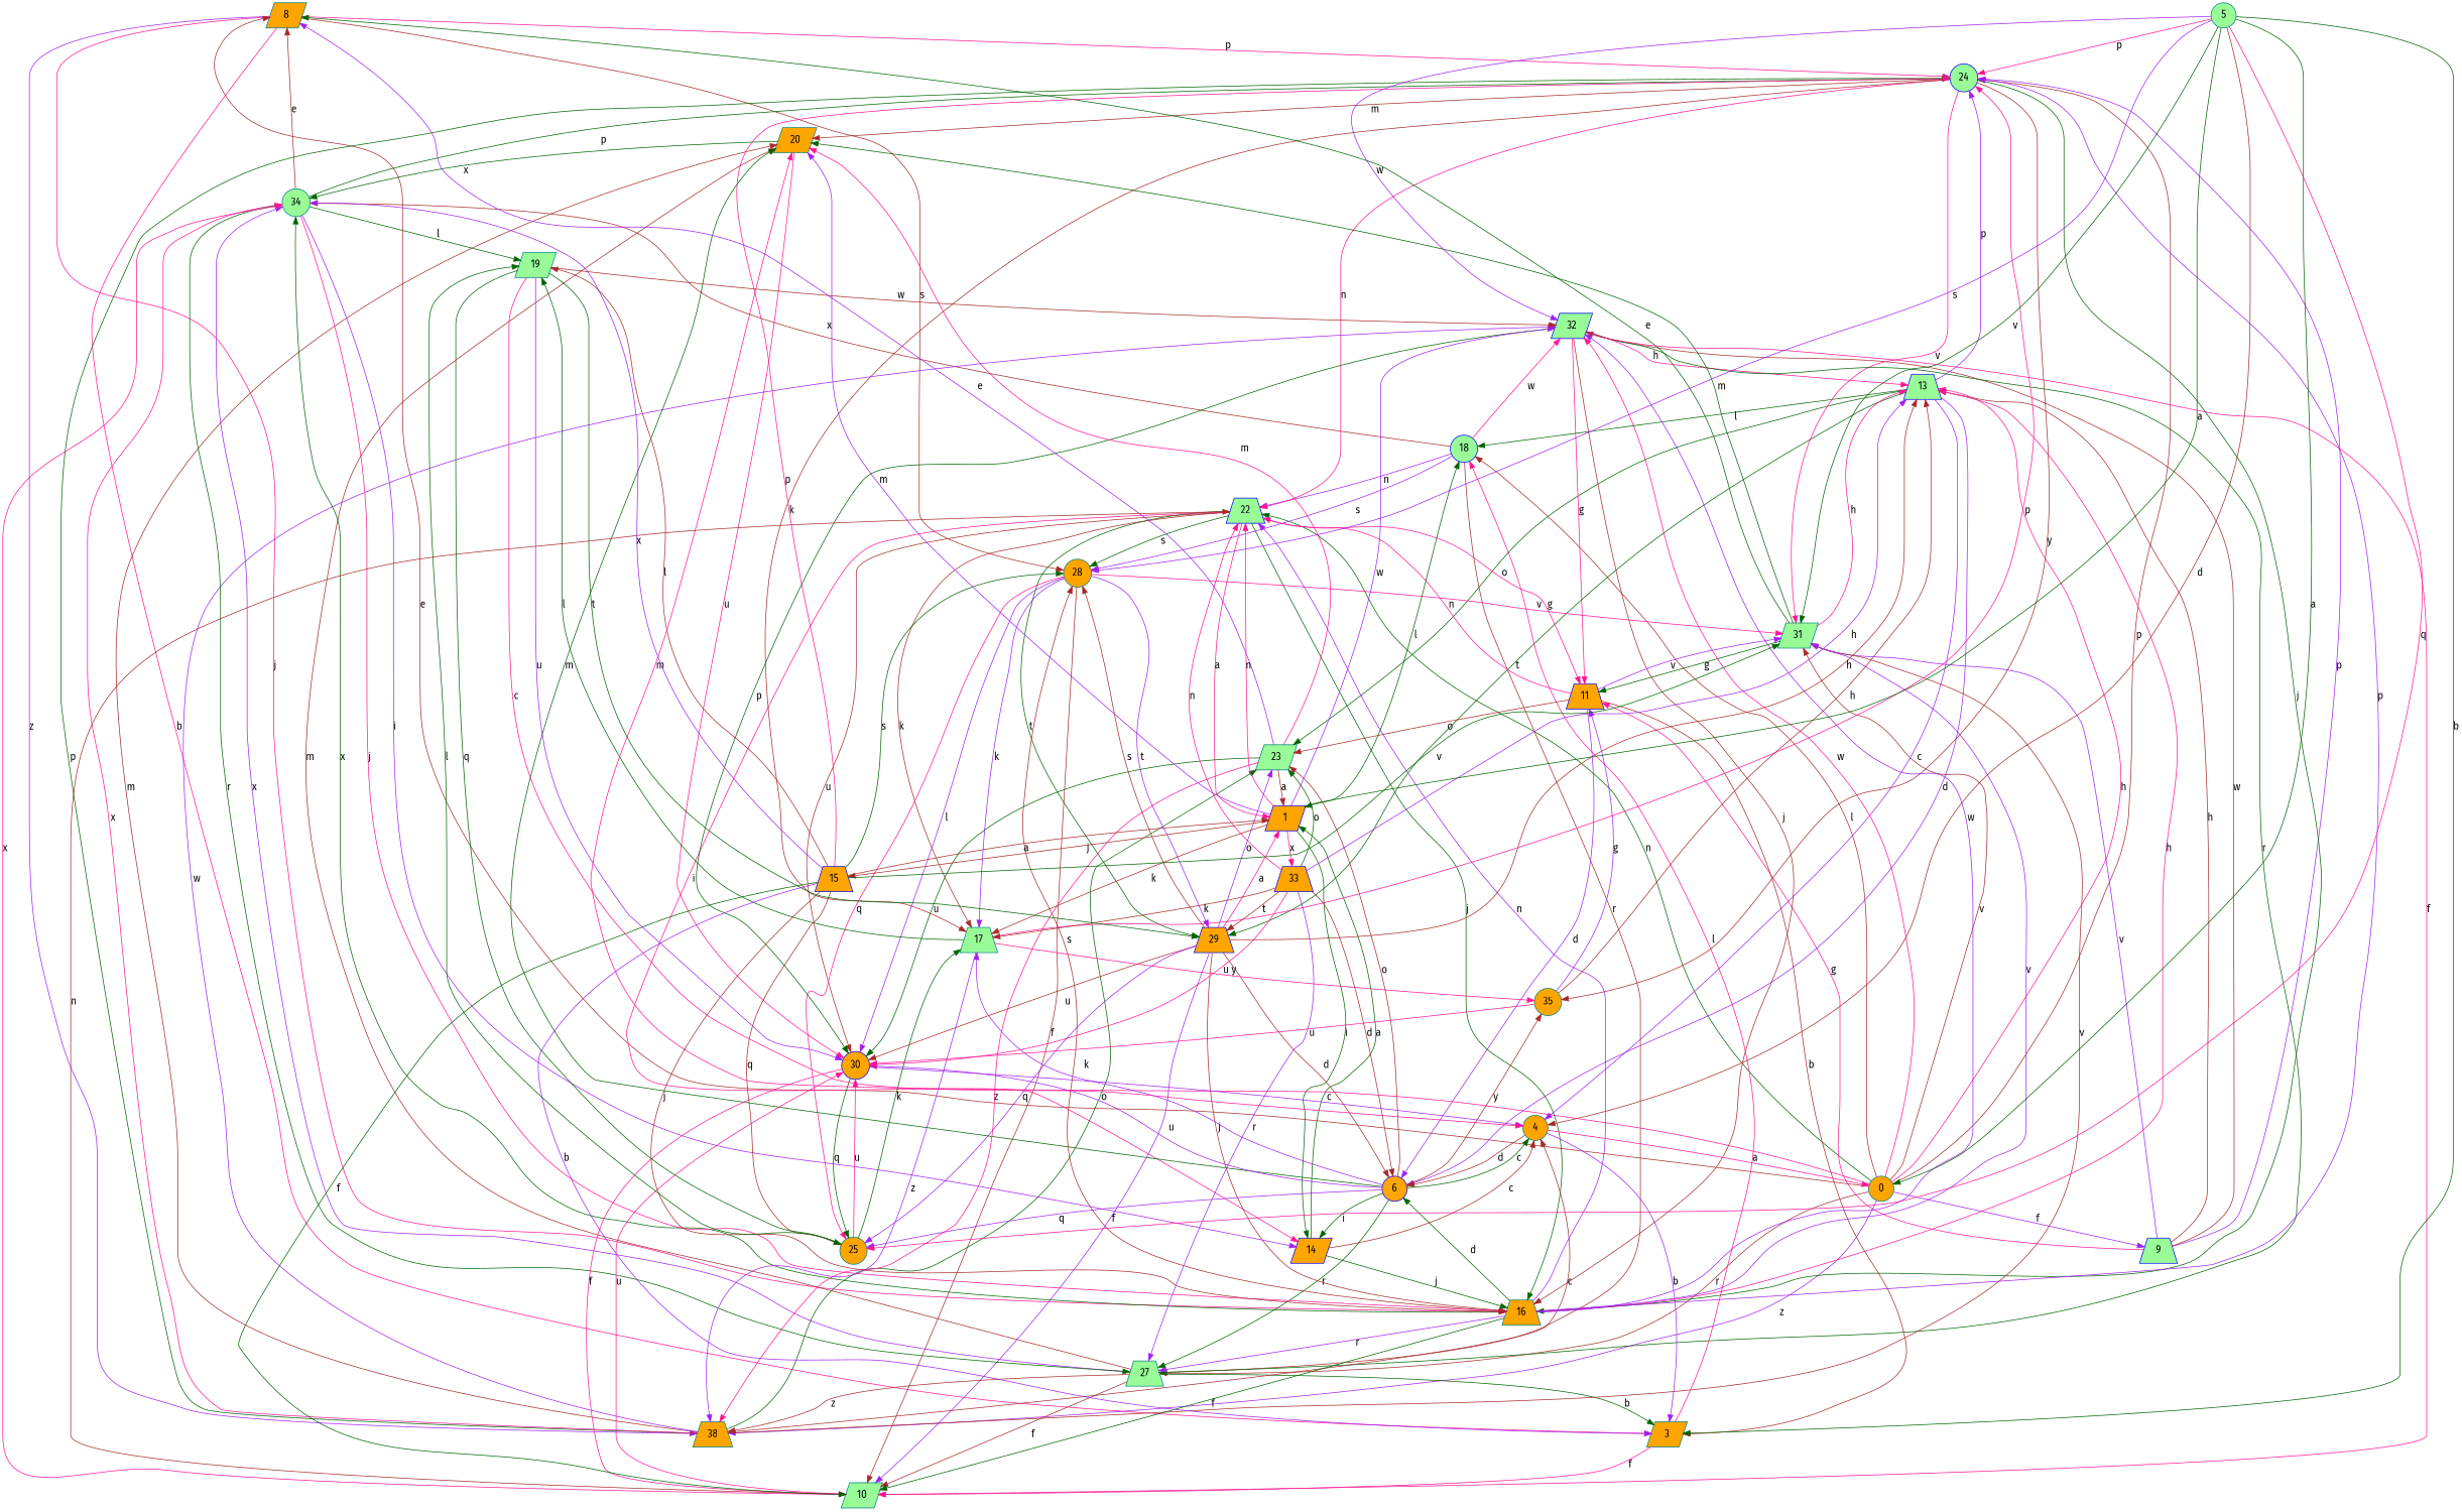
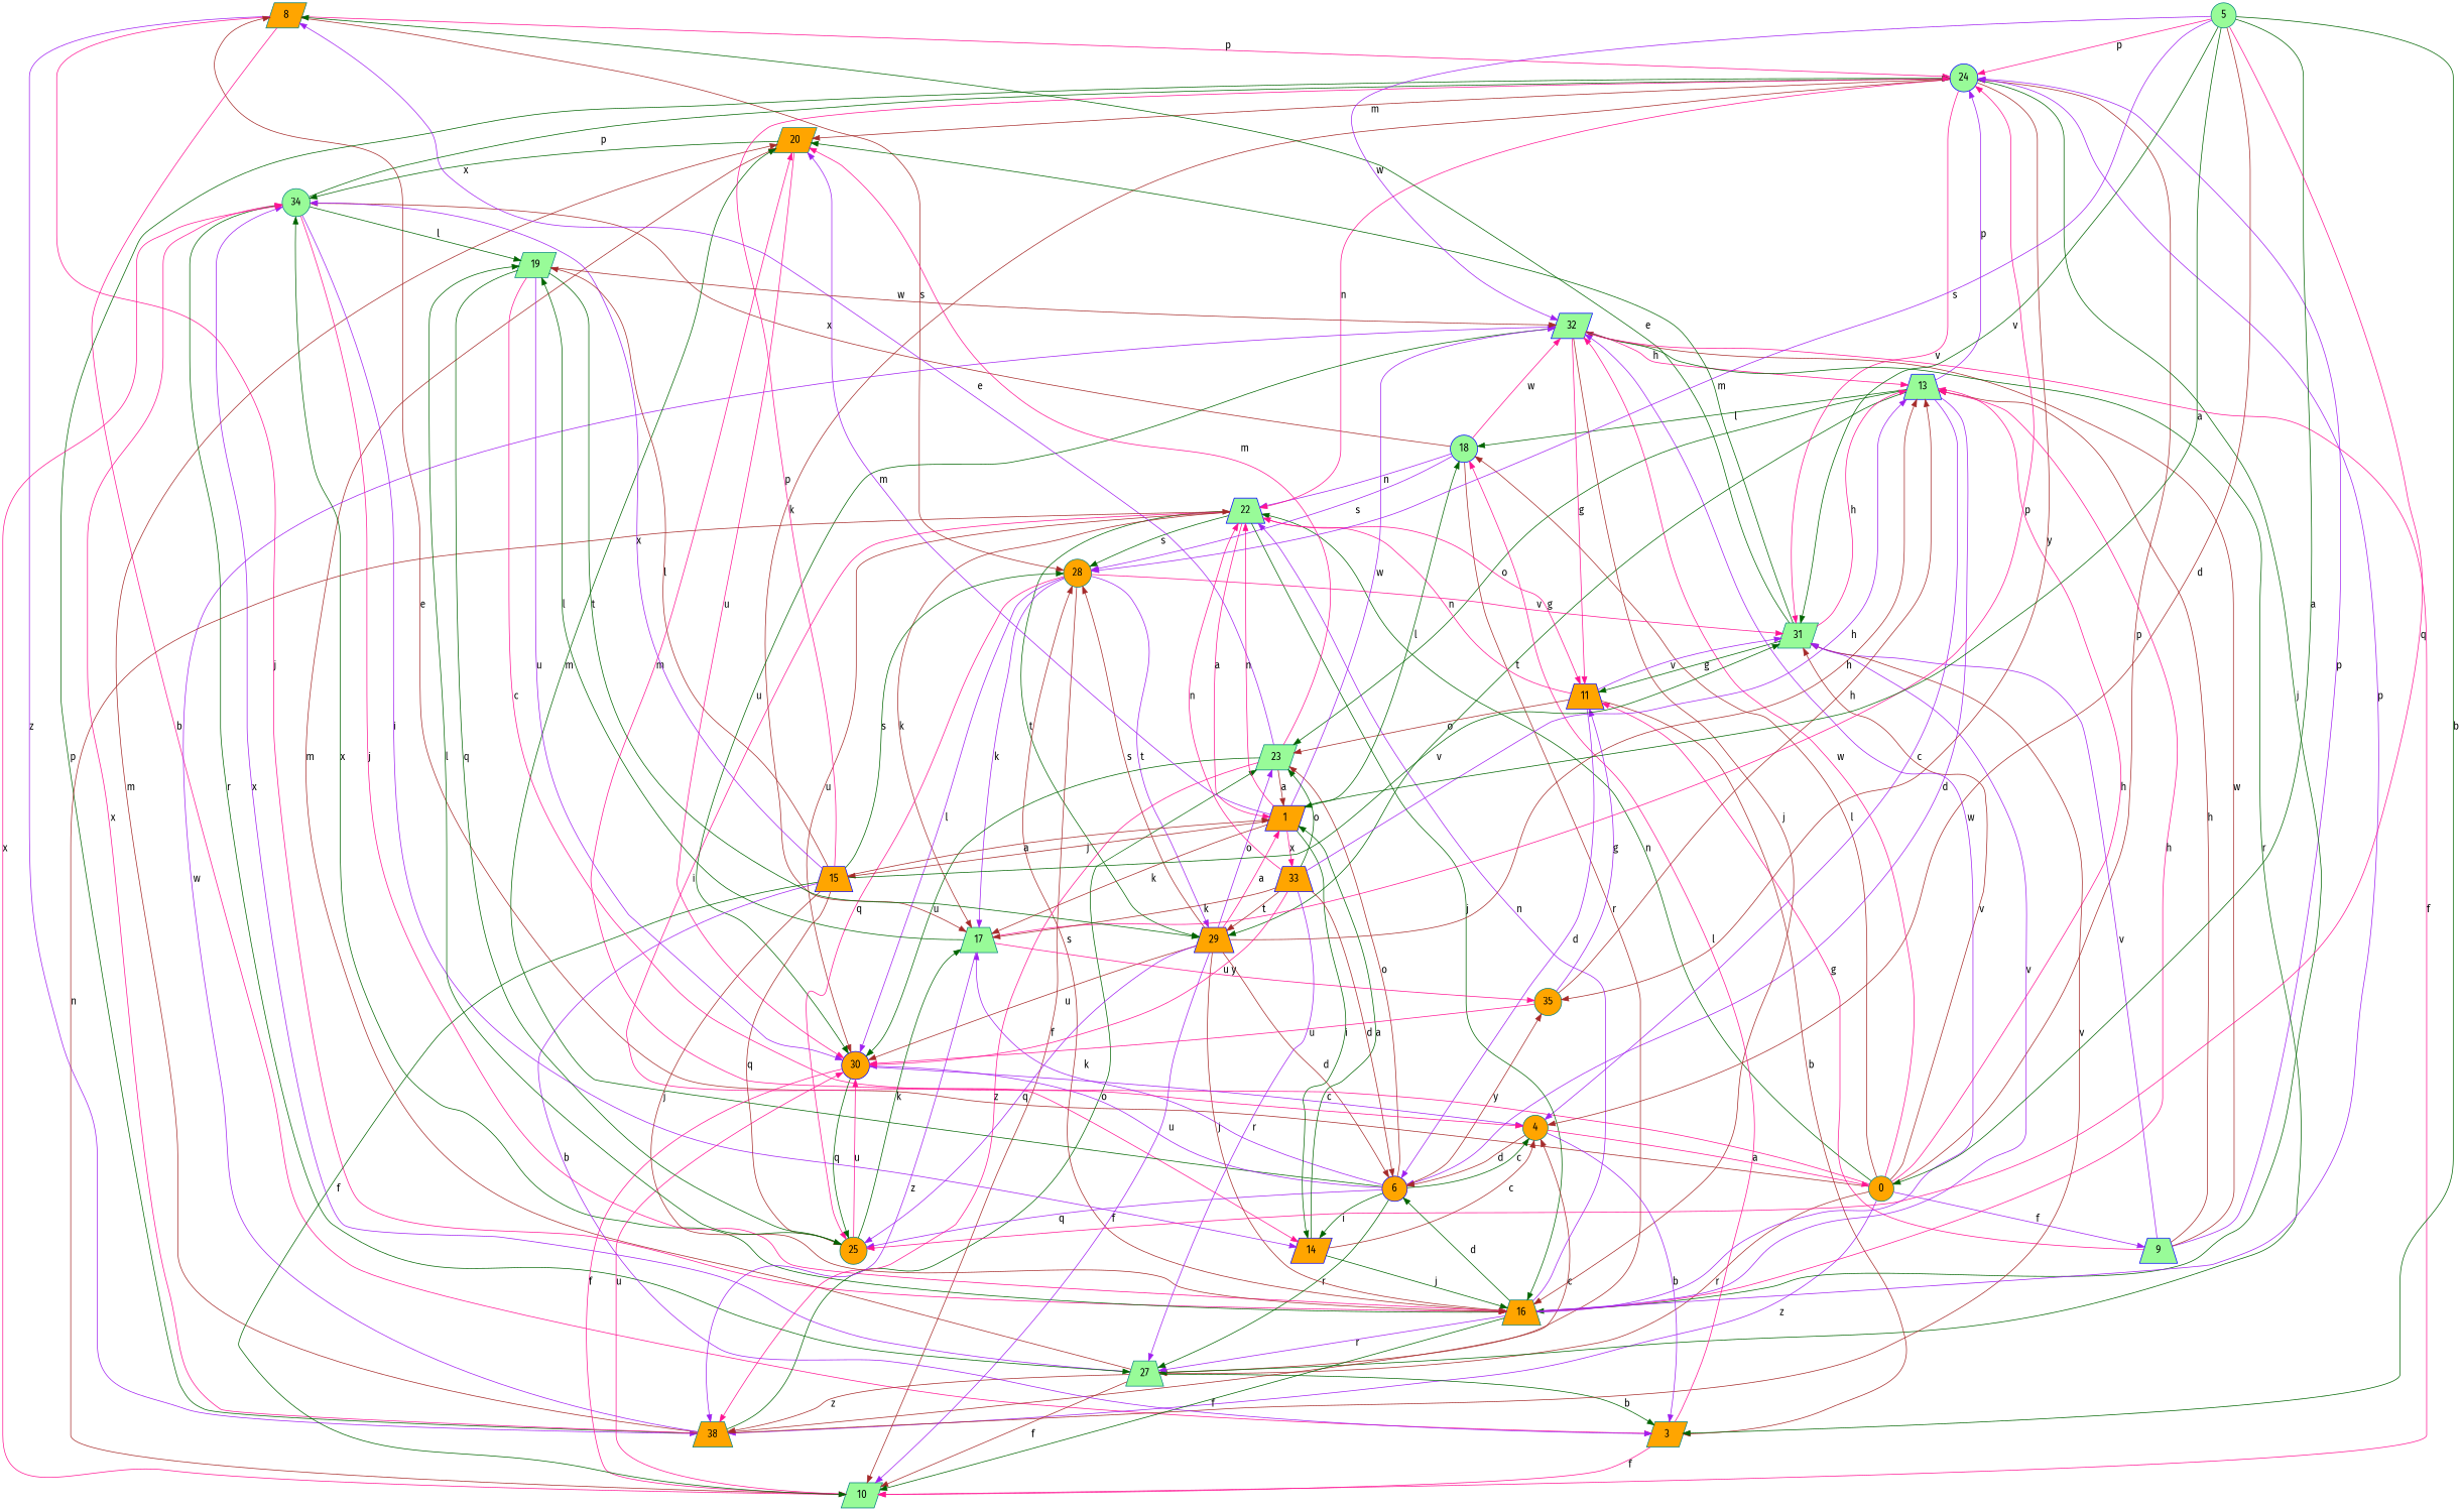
  strict digraph {
    fontname="Fira Sans"
    node [color=teal fillcolor=orange fontname="Fira Sans" shape=circle style=filled]
    edge [color=brown fontname="Fira Sans"]
    8 [shape=parallelogram]
    0
    9 [color=blue fillcolor=palegreen shape=trapezium]
    13 [color=blue fillcolor=palegreen shape=trapezium]
    18 [color=blue fillcolor=palegreen]
    20 [shape=parallelogram]
    22 [color=blue fillcolor=palegreen shape=trapezium]
    24 [color=blue fillcolor=palegreen]
    27 [fillcolor=palegreen shape=trapezium]
    31 [fillcolor=palegreen shape=parallelogram]
    32 [color=blue fillcolor=palegreen shape=parallelogram]
    38 [shape=trapezium]
    3 [shape=parallelogram]
    28
    16 [shape=trapezium]
    11 [color=blue shape=trapezium]
    4
    6 [color=blue]
    23 [fillcolor=palegreen shape=parallelogram]
    29 [color=blue shape=trapezium]
    34 [fillcolor=palegreen]
    30 [color=blue]
    1 [color=blue shape=parallelogram]
    14 [color=blue shape=parallelogram]
    17 [fillcolor=palegreen shape=trapezium]
    35
    10 [fillcolor=palegreen shape=parallelogram]
    15 [color=blue shape=trapezium]
    33 [color=blue shape=trapezium]
    25
    19 [fillcolor=palegreen shape=parallelogram]
    5 [fillcolor=palegreen]
    8 -> 24 [color=deeppink label=p]
    8 -> 38 [color=purple label=z]
    8 -> 3 [color=deeppink label=b]
    8 -> 28 [label=s]
    8 -> 16 [color=deeppink label=j]
    0 -> 8 [label=e]
    0 -> 9 [color=purple label=f]
    0 -> 13 [color=deeppink label=h]
    0 -> 18 [label=l]
    0 -> 20 [color=deeppink label=m]
    0 -> 22 [color=darkgreen label=n]
    0 -> 24 [label=p]
    0 -> 27 [label=r]
    0 -> 31 [label=v]
    0 -> 32 [color=deeppink label=w]
    0 -> 38 [color=purple label=z]
    9 -> 13 [label=h]
    9 -> 24 [color=purple label=p]
    9 -> 31 [color=purple label=v]
    9 -> 32 [label=w]
    9 -> 11 [color=deeppink label=g]
    13 -> 18 [color=darkgreen label=l]
    13 -> 24 [color=purple label=p]
    13 -> 4 [color=purple label=c]
    13 -> 6 [color=purple label=d]
    13 -> 23 [color=darkgreen label=o]
    13 -> 29 [color=darkgreen label=t]
    18 -> 22 [color=purple label=n]
    18 -> 27 [label=r]
    18 -> 32 [color=deeppink label=w]
    18 -> 28 [color=purple label=s]
    18 -> 34 [label=x]
    20 -> 34 [color=darkgreen label=x]
    20 -> 30 [color=deeppink label=u]
    22 -> 28 [color=darkgreen label=s]
    22 -> 16 [color=darkgreen label=j]
    22 -> 11 [color=deeppink label=g]
    22 -> 29 [color=darkgreen label=t]
    22 -> 30 [label=u]
    22 -> 1 [color=deeppink label=a]
    22 -> 14 [color=deeppink label=i]
    22 -> 17 [label=k]
    24 -> 20 [label=m]
    24 -> 22 [color=deeppink label=n]
    24 -> 31 [color=deeppink label=v]
    24 -> 16 [color=darkgreen label=j]
    24 -> 17 [label=k]
    24 -> 35 [label=y]
    27 -> 20 [label=m]
    27 -> 38 [label=z]
    27 -> 3 [color=darkgreen label=b]
    27 -> 34 [color=purple label=x]
    27 -> 10 [label=f]
    31 -> 8 [color=darkgreen label=e]
    31 -> 13 [color=deeppink label=h]
    31 -> 20 [color=darkgreen label=m]
    31 -> 11 [color=darkgreen label=g]
    32 -> 13 [color=deeppink label=h]
    32 -> 27 [color=darkgreen label=r]
    32 -> 16 [label=j]
    32 -> 11 [color=deeppink label=g]
-   32 -> 30 [color=darkgreen label=p]
+   32 -> 30 [color=darkgreen label=u]
    32 -> 10 [color=deeppink label=f]
    38 -> 20 [label=m]
    38 -> 24 [color=darkgreen label=p]
    38 -> 31 [label=v]
    38 -> 32 [color=purple label=w]
    38 -> 4 [label=c]
    38 -> 23 [color=darkgreen label=o]
    38 -> 34 [color=deeppink label=x]
    3 -> 18 [color=deeppink label=l]
    3 -> 10 [color=deeppink label=f]
    28 -> 31 [color=deeppink label=v]
    28 -> 29 [color=purple label=t]
    28 -> 30 [color=purple label=l]
    28 -> 17 [color=purple label=k]
    28 -> 10 [label=f]
    28 -> 25 [color=deeppink label=q]
    16 -> 13 [color=deeppink label=h]
    16 -> 22 [color=purple label=n]
    16 -> 24 [color=purple label=p]
    16 -> 27 [color=purple label=r]
    16 -> 31 [color=purple label=v]
    16 -> 32 [color=purple label=w]
    16 -> 28 [label=s]
    16 -> 6 [color=darkgreen label=d]
    16 -> 34 [color=darkgreen label=x]
    16 -> 10 [color=darkgreen label=f]
    11 -> 22 [color=deeppink label=n]
    11 -> 31 [color=purple label=v]
    11 -> 3 [label=b]
    11 -> 6 [color=purple label=d]
    11 -> 23 [label=o]
    4 -> 0 [color=deeppink label=a]
    4 -> 3 [color=purple label=b]
    4 -> 6 [label=d]
    6 -> 20 [color=darkgreen label=m]
    6 -> 27 [color=darkgreen label=r]
    6 -> 4 [color=darkgreen label=c]
    6 -> 23 [label=o]
    6 -> 30 [color=purple label=u]
    6 -> 14 [color=darkgreen label=i]
    6 -> 17 [color=purple label=k]
    6 -> 35 [label=y]
    6 -> 25 [color=purple label=q]
    23 -> 8 [color=purple label=e]
    23 -> 20 [color=deeppink label=m]
    23 -> 38 [color=deeppink label=z]
    23 -> 30 [color=darkgreen label=u]
    23 -> 1 [label=a]
    29 -> 13 [label=h]
    29 -> 28 [label=s]
    29 -> 16 [label=j]
    29 -> 6 [label=d]
    29 -> 23 [color=purple label=o]
    29 -> 30 [label=u]
    29 -> 1 [color=deeppink label=a]
    29 -> 10 [color=purple label=f]
    29 -> 25 [color=purple label=q]
-   34 -> 8 [label=e]
    34 -> 24 [color=darkgreen label=p]
    34 -> 27 [color=darkgreen label=r]
    34 -> 16 [color=deeppink label=j]
    34 -> 14 [color=purple label=i]
    34 -> 19 [color=darkgreen label=l]
    30 -> 4 [color=purple label=c]
    30 -> 10 [color=deeppink label=f]
    30 -> 25 [color=darkgreen label=q]
    1 -> 18 [color=darkgreen label=l]
    1 -> 20 [color=purple label=m]
    1 -> 22 [color=deeppink label=n]
    1 -> 32 [color=purple label=w]
    1 -> 14 [color=darkgreen label=i]
    1 -> 17 [label=k]
    1 -> 15 [label=j]
    1 -> 33 [color=deeppink label=x]
    14 -> 16 [color=darkgreen label=j]
    14 -> 4 [label=c]
    14 -> 1 [color=darkgreen label=a]
    17 -> 24 [color=deeppink label=p]
    17 -> 38 [color=purple label=z]
    17 -> 35 [color=deeppink label=y]
    17 -> 19 [color=darkgreen label=l]
    35 -> 13 [label=h]
    35 -> 11 [color=purple label=g]
    35 -> 30 [color=deeppink label=u]
    10 -> 22 [label=n]
    10 -> 34 [color=deeppink label=x]
    10 -> 30 [color=deeppink label=u]
    15 -> 24 [color=deeppink label=p]
    15 -> 31 [color=darkgreen label=v]
    15 -> 3 [color=purple label=b]
    15 -> 28 [color=darkgreen label=s]
    15 -> 16 [label=j]
    15 -> 34 [color=purple label=x]
    15 -> 1 [label=a]
    15 -> 10 [color=darkgreen label=f]
    15 -> 25 [label=q]
    15 -> 19 [label=l]
    33 -> 13 [color=purple label=h]
    33 -> 22 [color=deeppink label=n]
    33 -> 27 [color=purple label=r]
    33 -> 6 [label=d]
    33 -> 23 [color=darkgreen label=o]
    33 -> 29 [label=t]
    33 -> 30 [color=deeppink label=u]
    33 -> 17 [label=k]
    25 -> 30 [color=deeppink label=u]
    25 -> 17 [color=darkgreen label=k]
    25 -> 19 [color=darkgreen label=l]
    19 -> 32 [label=w]
    19 -> 4 [color=deeppink label=c]
    19 -> 29 [color=darkgreen label=t]
    19 -> 30 [color=purple label=u]
    19 -> 25 [color=darkgreen label=q]
    5 -> 0 [color=darkgreen label=a]
    5 -> 24 [color=deeppink label=p]
    5 -> 31 [color=darkgreen label=v]
    5 -> 32 [color=purple label=w]
    5 -> 3 [color=darkgreen label=b]
    5 -> 28 [color=purple label=s]
    5 -> 4 [label=d]
    5 -> 1 [color=darkgreen label=a]
    5 -> 25 [color=deeppink label=q]
  }
